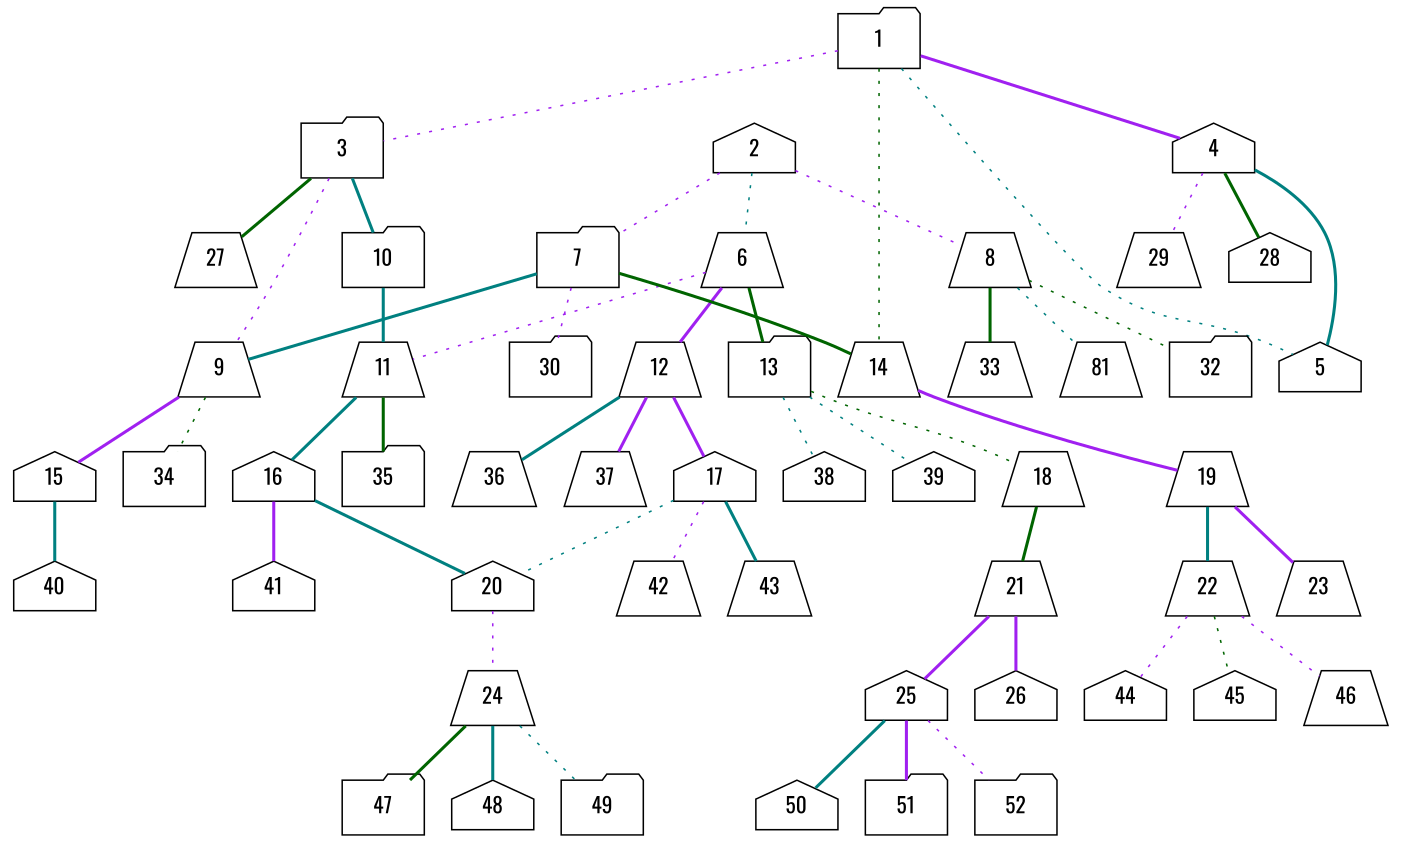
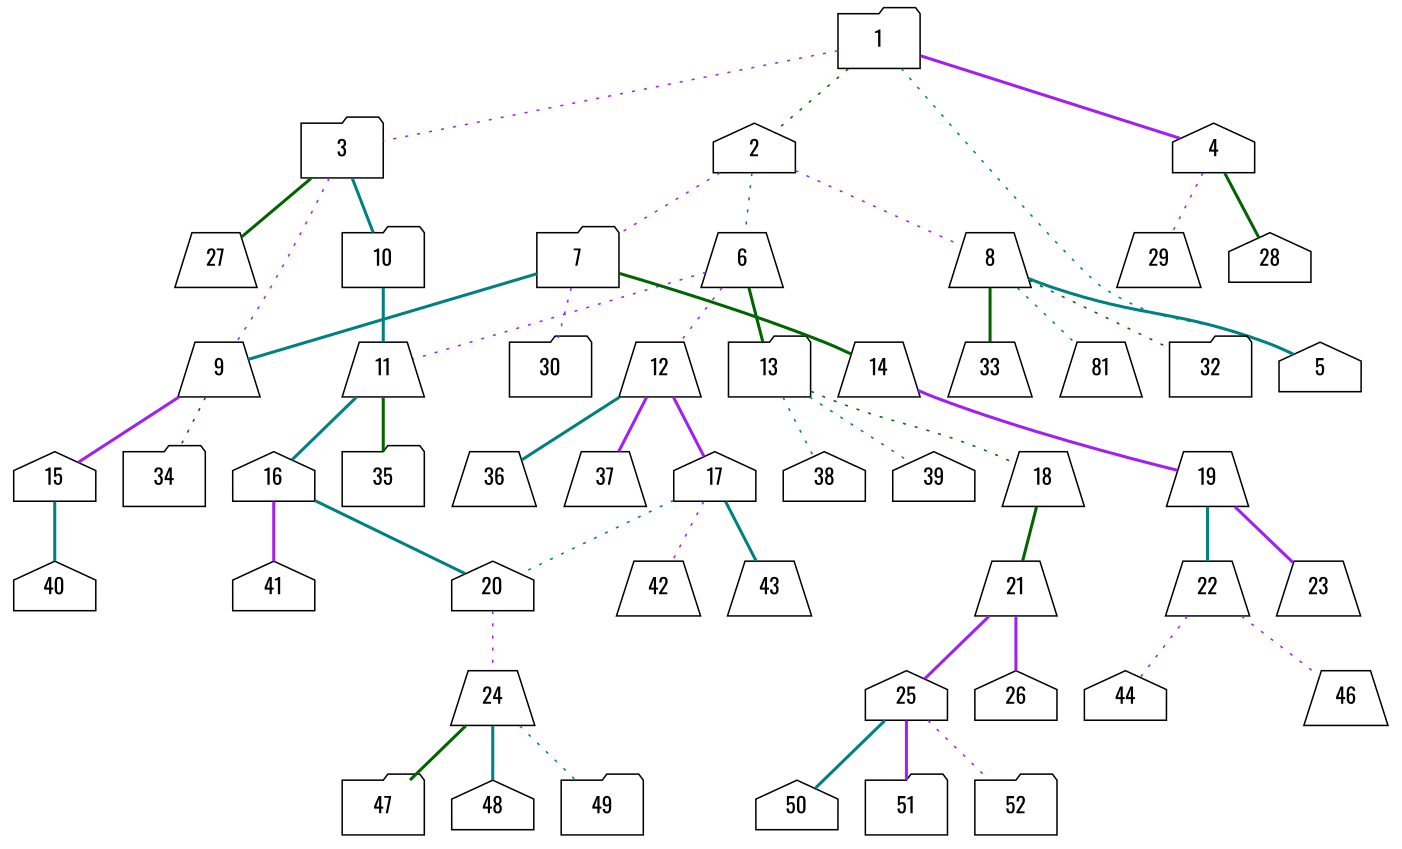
  graph {
    fontname=Oswald
    node [chem=H fontname=Oswald shape=trapezium]
    edge [color=purple fontname=Oswald style=bold valence=1]
    1 [chem=C shape=folder]
    2 [chem=C shape=house]
    3 [chem=C shape=folder]
    4 [chem=C shape=house]
    5 [chem=O shape=house]
    6 [chem=C]
    7 [chem=C shape=folder]
    8 [chem=C]
    9 [chem=C]
    10 [chem=O shape=folder]
    27
    28 [shape=house]
    29
    11 [chem=C]
    12 [chem=C]
    13 [chem=C shape=folder]
    14 [chem=O]
    30 [shape=folder]
    n19 [label=81]
    32 [shape=folder]
    33
    15 [chem=O shape=house]
    34 [shape=folder]
    16 [chem=C shape=house]
    35 [shape=folder]
    17 [chem=C shape=house]
    36
    37
    18 [chem=O]
    38 [shape=house]
    39 [shape=house]
    19 [chem=C]
    40 [shape=house]
    20 [chem=C shape=house]
    41 [shape=house]
    42
    43
    21 [chem=C]
    22 [chem=C]
    23 [chem=O]
    24 [chem=C]
    25 [chem=C shape=house]
    26 [chem=O shape=house]
    44 [shape=house]
-   45 [shape=house]
    46
    47 [shape=folder]
    48 [shape=house]
    49 [shape=folder]
    50 [shape=house]
    51 [shape=folder]
    52 [shape=folder]
-   1 -- 14 [color=darkgreen style=dotted]
+   1 -- 2 [color=darkgreen style=dotted]
    1 -- 3 [style=dotted]
    1 -- 4
    1 -- 5 [color=teal style=dotted]
    2 -- 6 [color=teal style=dotted]
    2 -- 7 [style=dotted]
    2 -- 8 [style=dotted]
    3 -- 9 [style=dotted]
    3 -- 10 [color=teal]
    3 -- 27 [color=darkgreen]
-   4 -- 5 [color=teal]
+   8 -- 5 [color=teal]
    4 -- 28 [color=darkgreen]
    4 -- 29 [style=dotted]
    6 -- 11 [style=dotted]
-   6 -- 12
+   6 -- 12 [style=dotted]
    6 -- 13 [color=darkgreen]
    7 -- 9 [color=teal]
    7 -- 14 [color=darkgreen]
    7 -- 30 [style=dotted]
    8 -- n19 [color=teal style=dotted]
    8 -- 32 [color=darkgreen style=dotted]
    8 -- 33 [color=darkgreen]
    9 -- 15
    9 -- 34 [color=darkgreen style=dotted]
    10 -- 11 [color=teal]
    11 -- 16 [color=teal]
    11 -- 35 [color=darkgreen]
    12 -- 17
    12 -- 36 [color=teal]
    12 -- 37
    13 -- 18 [color=darkgreen style=dotted]
    13 -- 38 [color=teal style=dotted]
    13 -- 39 [color=teal style=dotted]
    14 -- 19
    15 -- 40 [color=teal]
    16 -- 20 [color=teal valence=2]
    16 -- 41
    17 -- 20 [color=teal style=dotted]
    17 -- 42 [style=dotted]
    17 -- 43 [color=teal]
    18 -- 21 [color=darkgreen]
    19 -- 22 [color=teal]
    19 -- 23 [valence=2]
    20 -- 24 [style=dotted]
    21 -- 25
    21 -- 26 [valence=2]
    22 -- 44 [style=dotted]
-   22 -- 45 [color=darkgreen style=dotted]
    22 -- 46 [style=dotted]
    24 -- 47 [color=darkgreen]
    24 -- 48 [color=teal]
    24 -- 49 [color=teal style=dotted]
    25 -- 50 [color=teal]
    25 -- 51
    25 -- 52 [style=dotted]
  }
